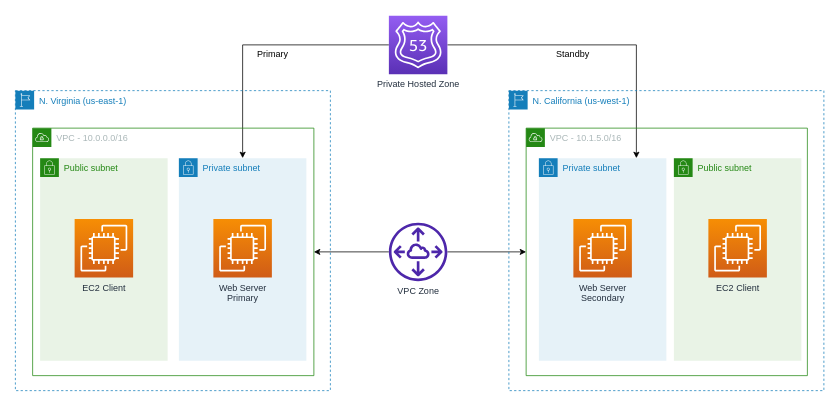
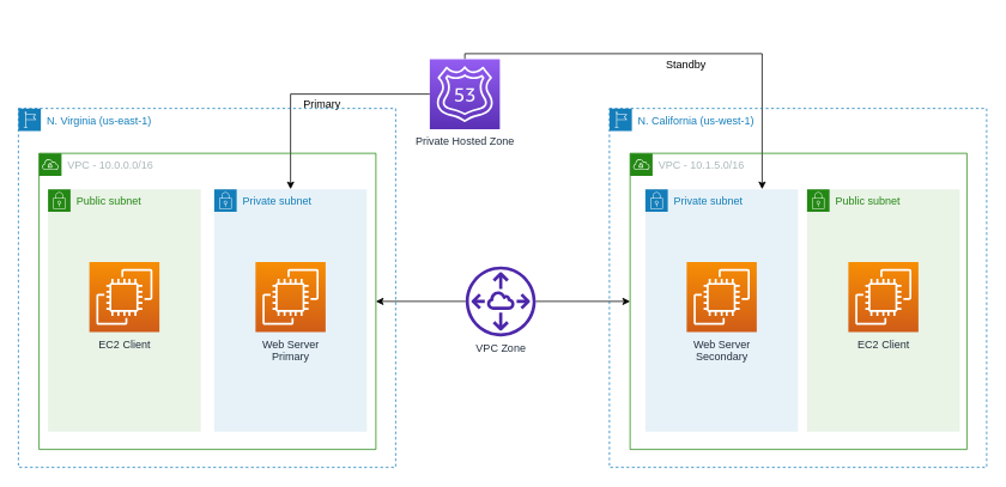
  <mxCell id="0" />
  <mxCell id="1" parent="0" />
  <mxCell id="2" style="edgeStyle=orthogonalEdgeStyle;rounded=0;orthogonalLoop=1;jettySize=auto;html=1;" edge="1" parent="1" source="5"><mxGeometry relative="1" as="geometry"><mxPoint x="848" y="210" as="targetPoint" /><Array as="points"><mxPoint x="848" y="59" /></Array></mxGeometry></mxCell>
  <mxCell id="3" style="edgeStyle=orthogonalEdgeStyle;rounded=0;orthogonalLoop=1;jettySize=auto;html=1;entryX=0.5;entryY=0;entryDx=0;entryDy=0;exitX=0;exitY=0.5;exitDx=0;exitDy=0;exitPerimeter=0;" edge="1" parent="1" source="5" target="10"><mxGeometry relative="1" as="geometry" /></mxCell>
  <mxCell id="4" value="Primary" style="edgeLabel;html=1;align=center;verticalAlign=middle;resizable=0;points=[];fontSize=12;" vertex="1" connectable="0" parent="3"><mxGeometry x="-0.185" y="4" relative="1" as="geometry"><mxPoint x="-15" y="7" as="offset" /></mxGeometry></mxCell>
- <mxCell id="5" value="Private Hosted Zone" style="sketch=0;points=[[0,0,0],[0.25,0,0],[0.5,0,0],[0.75,0,0],[1,0,0],[0,1,0],[0.25,1,0],[0.5,1,0],[0.75,1,0],[1,1,0],[0,0.25,0],[0,0.5,0],[0,0.75,0],[1,0.25,0],[1,0.5,0],[1,0.75,0]];outlineConnect=0;fontColor=#232F3E;gradientColor=#945DF2;gradientDirection=north;fillColor=#5A30B5;strokeColor=#ffffff;dashed=0;verticalLabelPosition=bottom;verticalAlign=top;align=center;html=1;fontSize=12;fontStyle=0;aspect=fixed;shape=mxgraph.aws4.resourceIcon;resIcon=mxgraph.aws4.route_53;" vertex="1" parent="1"><mxGeometry x="518" y="20" width="78" height="78" as="geometry" /></mxCell>
+ <mxCell id="5" value="Private Hosted Zone" style="sketch=0;points=[[0,0,0],[0.25,0,0],[0.5,0,0],[0.75,0,0],[1,0,0],[0,1,0],[0.25,1,0],[0.5,1,0],[0.75,1,0],[1,1,0],[0,0.25,0],[0,0.5,0],[0,0.75,0],[1,0.25,0],[1,0.5,0],[1,0.75,0]];outlineConnect=0;fontColor=#232F3E;gradientColor=#945DF2;gradientDirection=north;fillColor=#5A30B5;strokeColor=#ffffff;dashed=0;verticalLabelPosition=bottom;verticalAlign=top;align=center;html=1;fontSize=12;fontStyle=0;aspect=fixed;shape=mxgraph.aws4.resourceIcon;resIcon=mxgraph.aws4.route_53;" vertex="1" parent="1"><mxGeometry x="478" y="65" width="78" height="78" as="geometry" /></mxCell>
  <mxCell id="6" value="N. Virginia (us-east-1)" style="points=[[0,0],[0.25,0],[0.5,0],[0.75,0],[1,0],[1,0.25],[1,0.5],[1,0.75],[1,1],[0.75,1],[0.5,1],[0.25,1],[0,1],[0,0.75],[0,0.5],[0,0.25]];outlineConnect=0;gradientColor=none;html=1;whiteSpace=wrap;fontSize=12;fontStyle=0;container=1;pointerEvents=0;collapsible=0;recursiveResize=0;shape=mxgraph.aws4.group;grIcon=mxgraph.aws4.group_region;strokeColor=#147EBA;fillColor=none;verticalAlign=top;align=left;spacingLeft=30;fontColor=#147EBA;dashed=1;" vertex="1" parent="1"><mxGeometry x="20" y="120" width="420" height="400" as="geometry" /></mxCell>
  <mxCell id="7" value="VPC - 10.0.0.0/16" style="points=[[0,0],[0.25,0],[0.5,0],[0.75,0],[1,0],[1,0.25],[1,0.5],[1,0.75],[1,1],[0.75,1],[0.5,1],[0.25,1],[0,1],[0,0.75],[0,0.5],[0,0.25]];outlineConnect=0;gradientColor=none;html=1;whiteSpace=wrap;fontSize=12;fontStyle=0;container=1;pointerEvents=0;collapsible=0;recursiveResize=0;shape=mxgraph.aws4.group;grIcon=mxgraph.aws4.group_vpc;strokeColor=#248814;fillColor=none;verticalAlign=top;align=left;spacingLeft=30;fontColor=#AAB7B8;dashed=0;" vertex="1" parent="6"><mxGeometry x="23" y="50" width="375" height="330" as="geometry" /></mxCell>
  <mxCell id="8" value="Public subnet" style="points=[[0,0],[0.25,0],[0.5,0],[0.75,0],[1,0],[1,0.25],[1,0.5],[1,0.75],[1,1],[0.75,1],[0.5,1],[0.25,1],[0,1],[0,0.75],[0,0.5],[0,0.25]];outlineConnect=0;gradientColor=none;html=1;whiteSpace=wrap;fontSize=12;fontStyle=0;container=1;pointerEvents=0;collapsible=0;recursiveResize=0;shape=mxgraph.aws4.group;grIcon=mxgraph.aws4.group_security_group;grStroke=0;strokeColor=#248814;fillColor=#E9F3E6;verticalAlign=top;align=left;spacingLeft=30;fontColor=#248814;dashed=0;" vertex="1" parent="7"><mxGeometry x="10" y="40" width="170" height="270" as="geometry" /></mxCell>
  <mxCell id="9" value="EC2 Client" style="sketch=0;points=[[0,0,0],[0.25,0,0],[0.5,0,0],[0.75,0,0],[1,0,0],[0,1,0],[0.25,1,0],[0.5,1,0],[0.75,1,0],[1,1,0],[0,0.25,0],[0,0.5,0],[0,0.75,0],[1,0.25,0],[1,0.5,0],[1,0.75,0]];outlineConnect=0;fontColor=#232F3E;gradientColor=#F78E04;gradientDirection=north;fillColor=#D05C17;strokeColor=#ffffff;dashed=0;verticalLabelPosition=bottom;verticalAlign=top;align=center;html=1;fontSize=12;fontStyle=0;aspect=fixed;shape=mxgraph.aws4.resourceIcon;resIcon=mxgraph.aws4.ec2;" vertex="1" parent="8"><mxGeometry x="46" y="81" width="78" height="78" as="geometry" /></mxCell>
  <mxCell id="10" value="Private subnet" style="points=[[0,0],[0.25,0],[0.5,0],[0.75,0],[1,0],[1,0.25],[1,0.5],[1,0.75],[1,1],[0.75,1],[0.5,1],[0.25,1],[0,1],[0,0.75],[0,0.5],[0,0.25]];outlineConnect=0;gradientColor=none;html=1;whiteSpace=wrap;fontSize=12;fontStyle=0;container=1;pointerEvents=0;collapsible=0;recursiveResize=0;shape=mxgraph.aws4.group;grIcon=mxgraph.aws4.group_security_group;grStroke=0;strokeColor=#147EBA;fillColor=#E6F2F8;verticalAlign=top;align=left;spacingLeft=30;fontColor=#147EBA;dashed=0;" vertex="1" parent="7"><mxGeometry x="195" y="40" width="170" height="270" as="geometry" /></mxCell>
  <mxCell id="11" value="Web Server &lt;br&gt;Primary" style="sketch=0;points=[[0,0,0],[0.25,0,0],[0.5,0,0],[0.75,0,0],[1,0,0],[0,1,0],[0.25,1,0],[0.5,1,0],[0.75,1,0],[1,1,0],[0,0.25,0],[0,0.5,0],[0,0.75,0],[1,0.25,0],[1,0.5,0],[1,0.75,0]];outlineConnect=0;fontColor=#232F3E;gradientColor=#F78E04;gradientDirection=north;fillColor=#D05C17;strokeColor=#ffffff;dashed=0;verticalLabelPosition=bottom;verticalAlign=top;align=center;html=1;fontSize=12;fontStyle=0;aspect=fixed;shape=mxgraph.aws4.resourceIcon;resIcon=mxgraph.aws4.ec2;" vertex="1" parent="10"><mxGeometry x="46" y="81" width="78" height="78" as="geometry" /></mxCell>
  <mxCell id="12" style="edgeStyle=orthogonalEdgeStyle;rounded=0;orthogonalLoop=1;jettySize=auto;html=1;" edge="1" parent="1" source="14" target="7"><mxGeometry relative="1" as="geometry" /></mxCell>
  <mxCell id="13" style="edgeStyle=orthogonalEdgeStyle;rounded=0;orthogonalLoop=1;jettySize=auto;html=1;entryX=0;entryY=0.5;entryDx=0;entryDy=0;" edge="1" parent="1" source="14" target="16"><mxGeometry relative="1" as="geometry" /></mxCell>
  <mxCell id="14" value="VPC Zone" style="sketch=0;outlineConnect=0;fontColor=#232F3E;gradientColor=none;fillColor=#4D27AA;strokeColor=none;dashed=0;verticalLabelPosition=bottom;verticalAlign=top;align=center;html=1;fontSize=12;fontStyle=0;aspect=fixed;pointerEvents=1;shape=mxgraph.aws4.peering;" vertex="1" parent="1"><mxGeometry x="518" y="296" width="78" height="78" as="geometry" /></mxCell>
  <mxCell id="15" value="N. California (us-west-1)" style="points=[[0,0],[0.25,0],[0.5,0],[0.75,0],[1,0],[1,0.25],[1,0.5],[1,0.75],[1,1],[0.75,1],[0.5,1],[0.25,1],[0,1],[0,0.75],[0,0.5],[0,0.25]];outlineConnect=0;gradientColor=none;html=1;whiteSpace=wrap;fontSize=12;fontStyle=0;container=1;pointerEvents=0;collapsible=0;recursiveResize=0;shape=mxgraph.aws4.group;grIcon=mxgraph.aws4.group_region;strokeColor=#147EBA;fillColor=none;verticalAlign=top;align=left;spacingLeft=30;fontColor=#147EBA;dashed=1;" vertex="1" parent="1"><mxGeometry x="678" y="120" width="420" height="400" as="geometry" /></mxCell>
  <mxCell id="16" value="VPC - 10.1.5.0/16" style="points=[[0,0],[0.25,0],[0.5,0],[0.75,0],[1,0],[1,0.25],[1,0.5],[1,0.75],[1,1],[0.75,1],[0.5,1],[0.25,1],[0,1],[0,0.75],[0,0.5],[0,0.25]];outlineConnect=0;gradientColor=none;html=1;whiteSpace=wrap;fontSize=12;fontStyle=0;container=1;pointerEvents=0;collapsible=0;recursiveResize=0;shape=mxgraph.aws4.group;grIcon=mxgraph.aws4.group_vpc;strokeColor=#248814;fillColor=none;verticalAlign=top;align=left;spacingLeft=30;fontColor=#AAB7B8;dashed=0;" vertex="1" parent="15"><mxGeometry x="23" y="50" width="375" height="330" as="geometry" /></mxCell>
  <mxCell id="17" value="Public subnet" style="points=[[0,0],[0.25,0],[0.5,0],[0.75,0],[1,0],[1,0.25],[1,0.5],[1,0.75],[1,1],[0.75,1],[0.5,1],[0.25,1],[0,1],[0,0.75],[0,0.5],[0,0.25]];outlineConnect=0;gradientColor=none;html=1;whiteSpace=wrap;fontSize=12;fontStyle=0;container=1;pointerEvents=0;collapsible=0;recursiveResize=0;shape=mxgraph.aws4.group;grIcon=mxgraph.aws4.group_security_group;grStroke=0;strokeColor=#248814;fillColor=#E9F3E6;verticalAlign=top;align=left;spacingLeft=30;fontColor=#248814;dashed=0;" vertex="1" parent="16"><mxGeometry x="197" y="40" width="170" height="270" as="geometry" /></mxCell>
  <mxCell id="18" value="EC2 Client" style="sketch=0;points=[[0,0,0],[0.25,0,0],[0.5,0,0],[0.75,0,0],[1,0,0],[0,1,0],[0.25,1,0],[0.5,1,0],[0.75,1,0],[1,1,0],[0,0.25,0],[0,0.5,0],[0,0.75,0],[1,0.25,0],[1,0.5,0],[1,0.75,0]];outlineConnect=0;fontColor=#232F3E;gradientColor=#F78E04;gradientDirection=north;fillColor=#D05C17;strokeColor=#ffffff;dashed=0;verticalLabelPosition=bottom;verticalAlign=top;align=center;html=1;fontSize=12;fontStyle=0;aspect=fixed;shape=mxgraph.aws4.resourceIcon;resIcon=mxgraph.aws4.ec2;" vertex="1" parent="17"><mxGeometry x="46" y="81" width="78" height="78" as="geometry" /></mxCell>
  <mxCell id="19" value="Private subnet" style="points=[[0,0],[0.25,0],[0.5,0],[0.75,0],[1,0],[1,0.25],[1,0.5],[1,0.75],[1,1],[0.75,1],[0.5,1],[0.25,1],[0,1],[0,0.75],[0,0.5],[0,0.25]];outlineConnect=0;gradientColor=none;html=1;whiteSpace=wrap;fontSize=12;fontStyle=0;container=1;pointerEvents=0;collapsible=0;recursiveResize=0;shape=mxgraph.aws4.group;grIcon=mxgraph.aws4.group_security_group;grStroke=0;strokeColor=#147EBA;fillColor=#E6F2F8;verticalAlign=top;align=left;spacingLeft=30;fontColor=#147EBA;dashed=0;" vertex="1" parent="16"><mxGeometry x="17" y="40" width="170" height="270" as="geometry" /></mxCell>
  <mxCell id="20" value="Web Server&lt;br&gt;Secondary" style="sketch=0;points=[[0,0,0],[0.25,0,0],[0.5,0,0],[0.75,0,0],[1,0,0],[0,1,0],[0.25,1,0],[0.5,1,0],[0.75,1,0],[1,1,0],[0,0.25,0],[0,0.5,0],[0,0.75,0],[1,0.25,0],[1,0.5,0],[1,0.75,0]];outlineConnect=0;fontColor=#232F3E;gradientColor=#F78E04;gradientDirection=north;fillColor=#D05C17;strokeColor=#ffffff;dashed=0;verticalLabelPosition=bottom;verticalAlign=top;align=center;html=1;fontSize=12;fontStyle=0;aspect=fixed;shape=mxgraph.aws4.resourceIcon;resIcon=mxgraph.aws4.ec2;" vertex="1" parent="19"><mxGeometry x="46" y="81" width="78" height="78" as="geometry" /></mxCell>
  <mxCell id="21" value="Standby" style="edgeLabel;html=1;align=center;verticalAlign=middle;resizable=0;points=[];fontSize=12;" vertex="1" connectable="0" parent="1"><mxGeometry x="371.824" y="70" as="geometry"><mxPoint x="391" as="offset" /></mxGeometry></mxCell>
